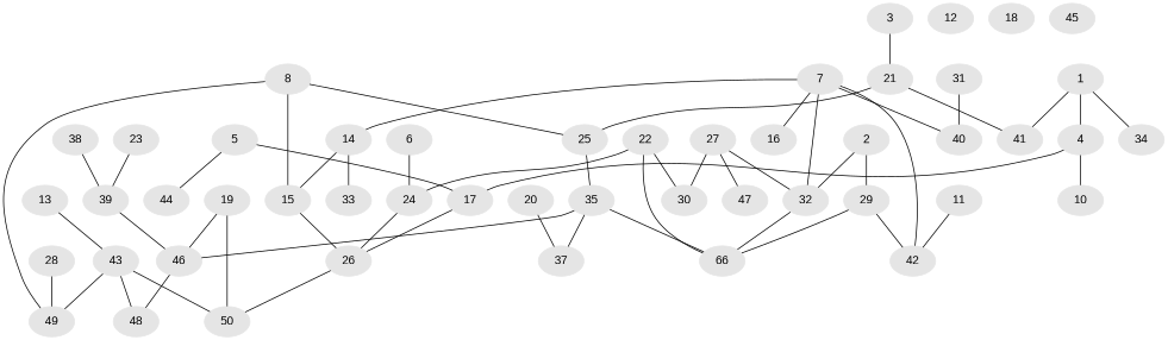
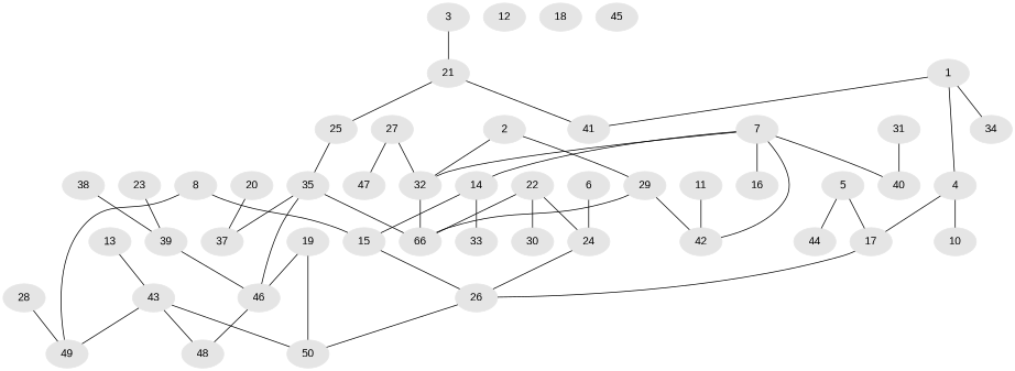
  graph {
    fontname="Liberation Sans"
    node [color=gray90 fontname="Liberation Sans" style=filled]
    edge [fontname="Liberation Sans"]
    1
    4
    34
    41
    10
    17
    2
    29
    32
    42
    n11 [label=66]
    3
    21
    25
    26
    5
    44
    6
    24
    7
    14
    16
    40
    15
    33
    8
    49
    35
    11
    12
    13
    43
    50
    48
    18
    19
    46
    20
    37
    22
    30
    23
    39
    27
    47
    28
    31
    38
    45
    1 -- 4
    1 -- 34
    1 -- 41
    4 -- 10
    4 -- 17
    17 -- 26
    2 -- 29
    2 -- 32
    29 -- 42
    29 -- n11
    32 -- n11
    3 -- 21
    21 -- 41
    21 -- 25
    25 -- 35
    26 -- 50
    5 -- 17
    5 -- 44
    6 -- 24
    24 -- 26
    7 -- 32
    7 -- 42
    7 -- 14
    7 -- 16
    7 -- 40
    14 -- 15
    14 -- 33
    15 -- 26
-   8 -- 25
    8 -- 15
    8 -- 49
    35 -- n11
    35 -- 46
    35 -- 37
    11 -- 42
    13 -- 43
    43 -- 49
    43 -- 50
    43 -- 48
    19 -- 50
    19 -- 46
    46 -- 48
    20 -- 37
    22 -- n11
    22 -- 24
    22 -- 30
    23 -- 39
    39 -- 46
    27 -- 32
-   27 -- 30
    27 -- 47
    28 -- 49
    31 -- 40
    38 -- 39
  }
